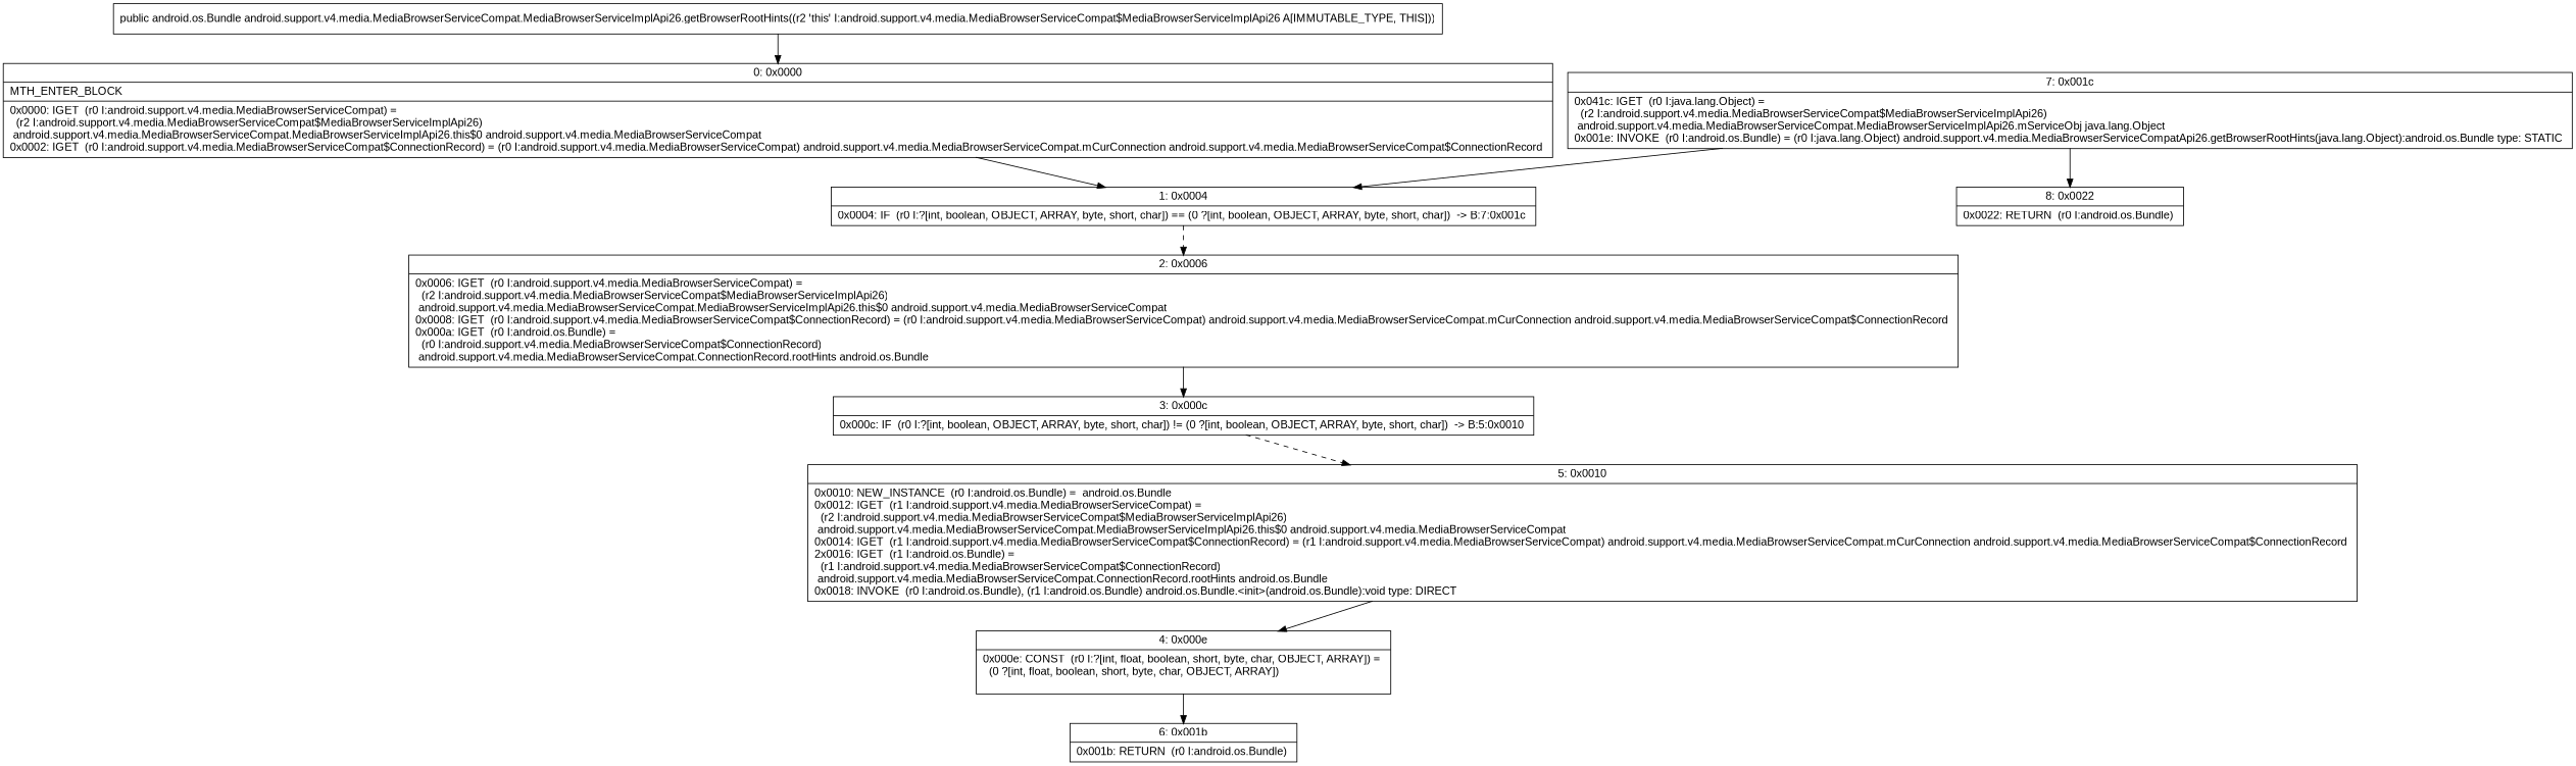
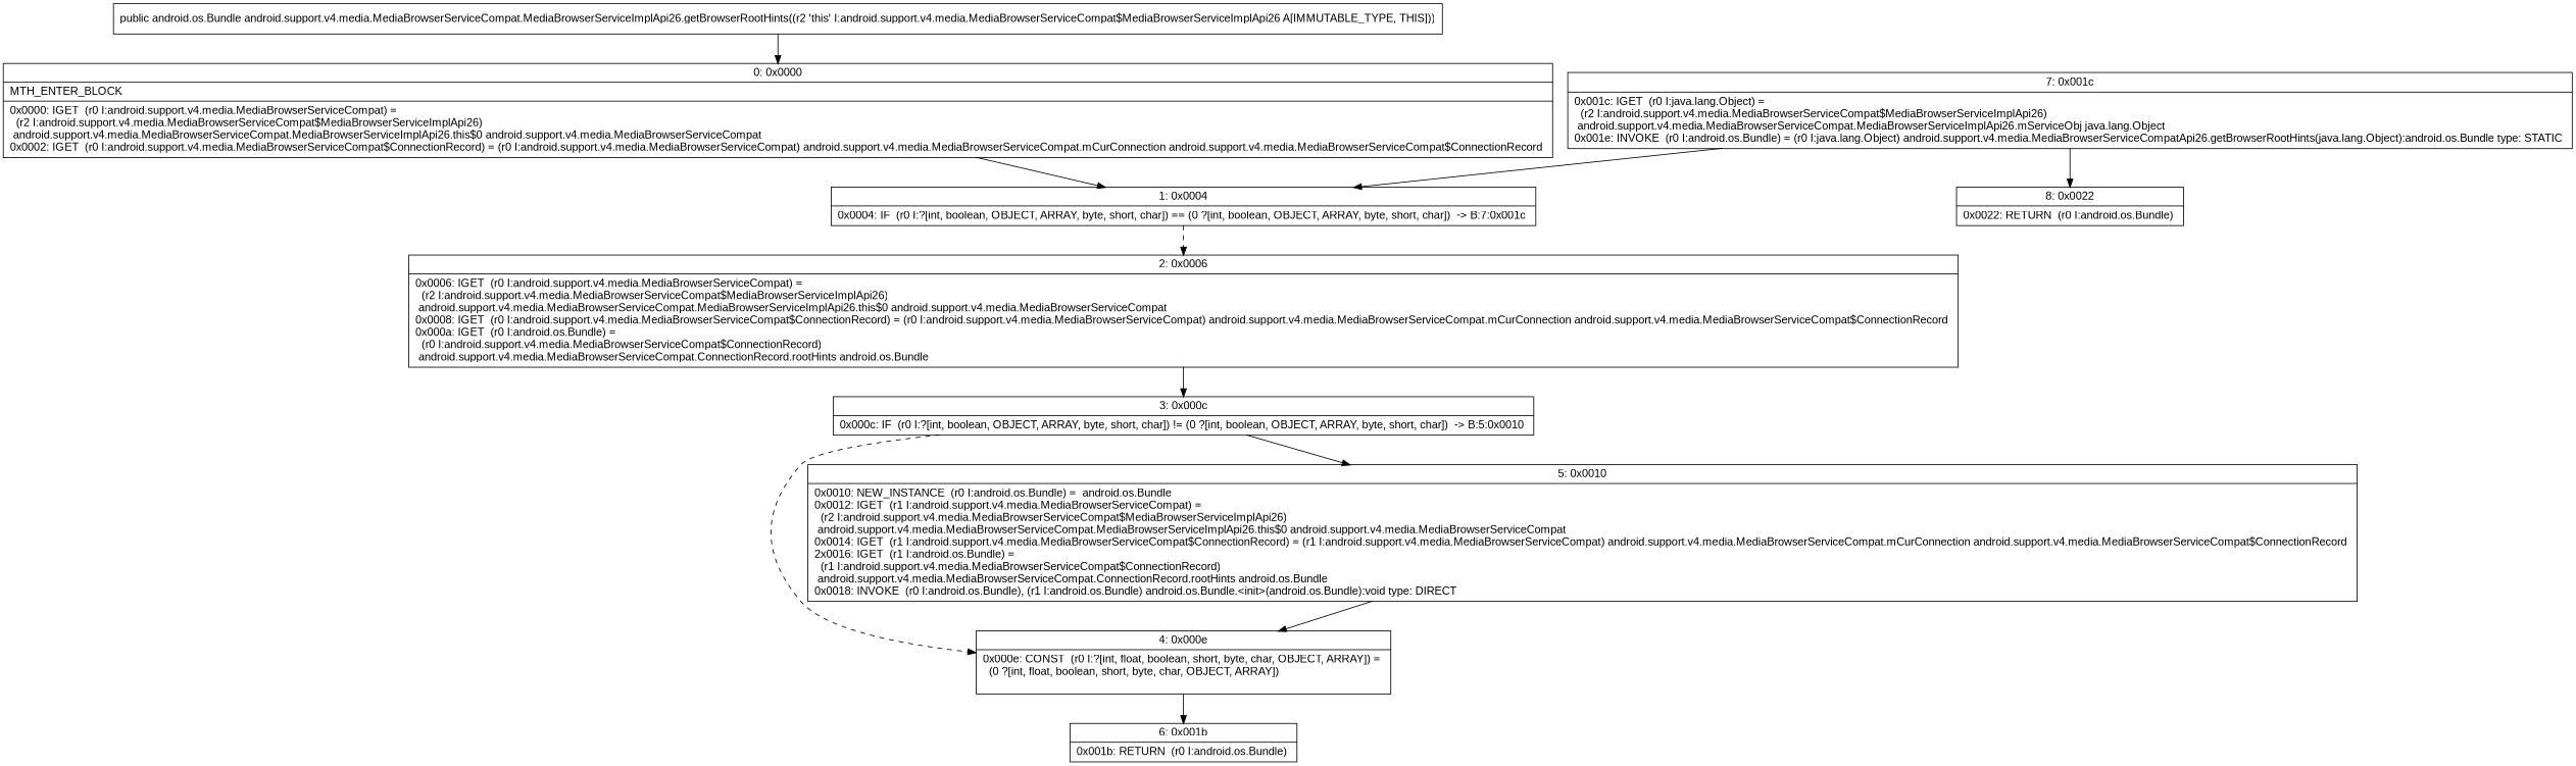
  digraph {
    fontname="Liberation Sans"
    node [fontname="Liberation Sans" shape=record]
    edge [fontname="Liberation Sans"]
    n1 [label="{0\:\ 0x0000|MTH_ENTER_BLOCK\l|0x0000: IGET  (r0 I:android.support.v4.media.MediaBrowserServiceCompat) = \l  (r2 I:android.support.v4.media.MediaBrowserServiceCompat$MediaBrowserServiceImplApi26)\l android.support.v4.media.MediaBrowserServiceCompat.MediaBrowserServiceImplApi26.this$0 android.support.v4.media.MediaBrowserServiceCompat \l0x0002: IGET  (r0 I:android.support.v4.media.MediaBrowserServiceCompat$ConnectionRecord) = (r0 I:android.support.v4.media.MediaBrowserServiceCompat) android.support.v4.media.MediaBrowserServiceCompat.mCurConnection android.support.v4.media.MediaBrowserServiceCompat$ConnectionRecord \l}"]
    n2 [label="{1\:\ 0x0004|0x0004: IF  (r0 I:?[int, boolean, OBJECT, ARRAY, byte, short, char]) == (0 ?[int, boolean, OBJECT, ARRAY, byte, short, char])  \-\> B:7:0x001c \l}"]
    n3 [label="{2\:\ 0x0006|0x0006: IGET  (r0 I:android.support.v4.media.MediaBrowserServiceCompat) = \l  (r2 I:android.support.v4.media.MediaBrowserServiceCompat$MediaBrowserServiceImplApi26)\l android.support.v4.media.MediaBrowserServiceCompat.MediaBrowserServiceImplApi26.this$0 android.support.v4.media.MediaBrowserServiceCompat \l0x0008: IGET  (r0 I:android.support.v4.media.MediaBrowserServiceCompat$ConnectionRecord) = (r0 I:android.support.v4.media.MediaBrowserServiceCompat) android.support.v4.media.MediaBrowserServiceCompat.mCurConnection android.support.v4.media.MediaBrowserServiceCompat$ConnectionRecord \l0x000a: IGET  (r0 I:android.os.Bundle) = \l  (r0 I:android.support.v4.media.MediaBrowserServiceCompat$ConnectionRecord)\l android.support.v4.media.MediaBrowserServiceCompat.ConnectionRecord.rootHints android.os.Bundle \l}"]
    n4 [label="{3\:\ 0x000c|0x000c: IF  (r0 I:?[int, boolean, OBJECT, ARRAY, byte, short, char]) != (0 ?[int, boolean, OBJECT, ARRAY, byte, short, char])  \-\> B:5:0x0010 \l}"]
-   n5 [label="{7\:\ 0x001c|0x041c: IGET  (r0 I:java.lang.Object) = \l  (r2 I:android.support.v4.media.MediaBrowserServiceCompat$MediaBrowserServiceImplApi26)\l android.support.v4.media.MediaBrowserServiceCompat.MediaBrowserServiceImplApi26.mServiceObj java.lang.Object \l0x001e: INVOKE  (r0 I:android.os.Bundle) = (r0 I:java.lang.Object) android.support.v4.media.MediaBrowserServiceCompatApi26.getBrowserRootHints(java.lang.Object):android.os.Bundle type: STATIC \l}"]
+   n5 [label="{7\:\ 0x001c|0x001c: IGET  (r0 I:java.lang.Object) = \l  (r2 I:android.support.v4.media.MediaBrowserServiceCompat$MediaBrowserServiceImplApi26)\l android.support.v4.media.MediaBrowserServiceCompat.MediaBrowserServiceImplApi26.mServiceObj java.lang.Object \l0x001e: INVOKE  (r0 I:android.os.Bundle) = (r0 I:java.lang.Object) android.support.v4.media.MediaBrowserServiceCompatApi26.getBrowserRootHints(java.lang.Object):android.os.Bundle type: STATIC \l}"]
    n6 [label="{8\:\ 0x0022|0x0022: RETURN  (r0 I:android.os.Bundle) \l}"]
    n7 [label="{4\:\ 0x000e|0x000e: CONST  (r0 I:?[int, float, boolean, short, byte, char, OBJECT, ARRAY]) = \l  (0 ?[int, float, boolean, short, byte, char, OBJECT, ARRAY])\l \l}"]
    n8 [label="{5\:\ 0x0010|0x0010: NEW_INSTANCE  (r0 I:android.os.Bundle) =  android.os.Bundle \l0x0012: IGET  (r1 I:android.support.v4.media.MediaBrowserServiceCompat) = \l  (r2 I:android.support.v4.media.MediaBrowserServiceCompat$MediaBrowserServiceImplApi26)\l android.support.v4.media.MediaBrowserServiceCompat.MediaBrowserServiceImplApi26.this$0 android.support.v4.media.MediaBrowserServiceCompat \l0x0014: IGET  (r1 I:android.support.v4.media.MediaBrowserServiceCompat$ConnectionRecord) = (r1 I:android.support.v4.media.MediaBrowserServiceCompat) android.support.v4.media.MediaBrowserServiceCompat.mCurConnection android.support.v4.media.MediaBrowserServiceCompat$ConnectionRecord \l2x0016: IGET  (r1 I:android.os.Bundle) = \l  (r1 I:android.support.v4.media.MediaBrowserServiceCompat$ConnectionRecord)\l android.support.v4.media.MediaBrowserServiceCompat.ConnectionRecord.rootHints android.os.Bundle \l0x0018: INVOKE  (r0 I:android.os.Bundle), (r1 I:android.os.Bundle) android.os.Bundle.\<init\>(android.os.Bundle):void type: DIRECT \l}"]
    n9 [label="{6\:\ 0x001b|0x001b: RETURN  (r0 I:android.os.Bundle) \l}"]
    n10 [label="{public android.os.Bundle android.support.v4.media.MediaBrowserServiceCompat.MediaBrowserServiceImplApi26.getBrowserRootHints((r2 'this' I:android.support.v4.media.MediaBrowserServiceCompat$MediaBrowserServiceImplApi26 A[IMMUTABLE_TYPE, THIS])) }"]
    n1 -> n2
    n2 -> n3 [style=dashed]
    n3 -> n4
-   n4 -> n8 [style=dashed]
+   n4 -> n7 [style=dashed]
+   n4 -> n8
    n5 -> n2
    n5 -> n6
    n7 -> n9
    n8 -> n7
    n10 -> n1
  }
